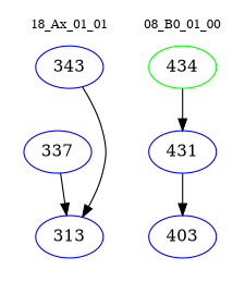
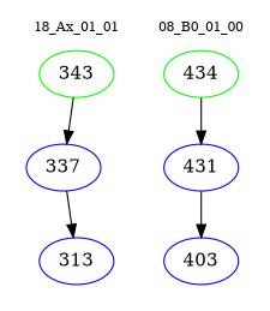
  digraph {
    node [color=blue]
    edge [color=black]
-   n1 [label=343]
+   n1 [color=green label=343]
    n2 [label=337]
    n3 [label=313]
    n4 [color=green label=434]
    n5 [label=431]
    n6 [label=403]
    subgraph cluster_1 {
      color=white
      fontsize=10
      label="18_Ax_01_01"
      n1
      n2
      n3
    }
    subgraph cluster_2 {
      color=white
      fontsize=10
      label="08_B0_01_00"
      n4
      n5
      n6
    }
-   n1 -> n3
+   n1 -> n2
    n2 -> n3
    n4 -> n5
    n5 -> n6
  }
